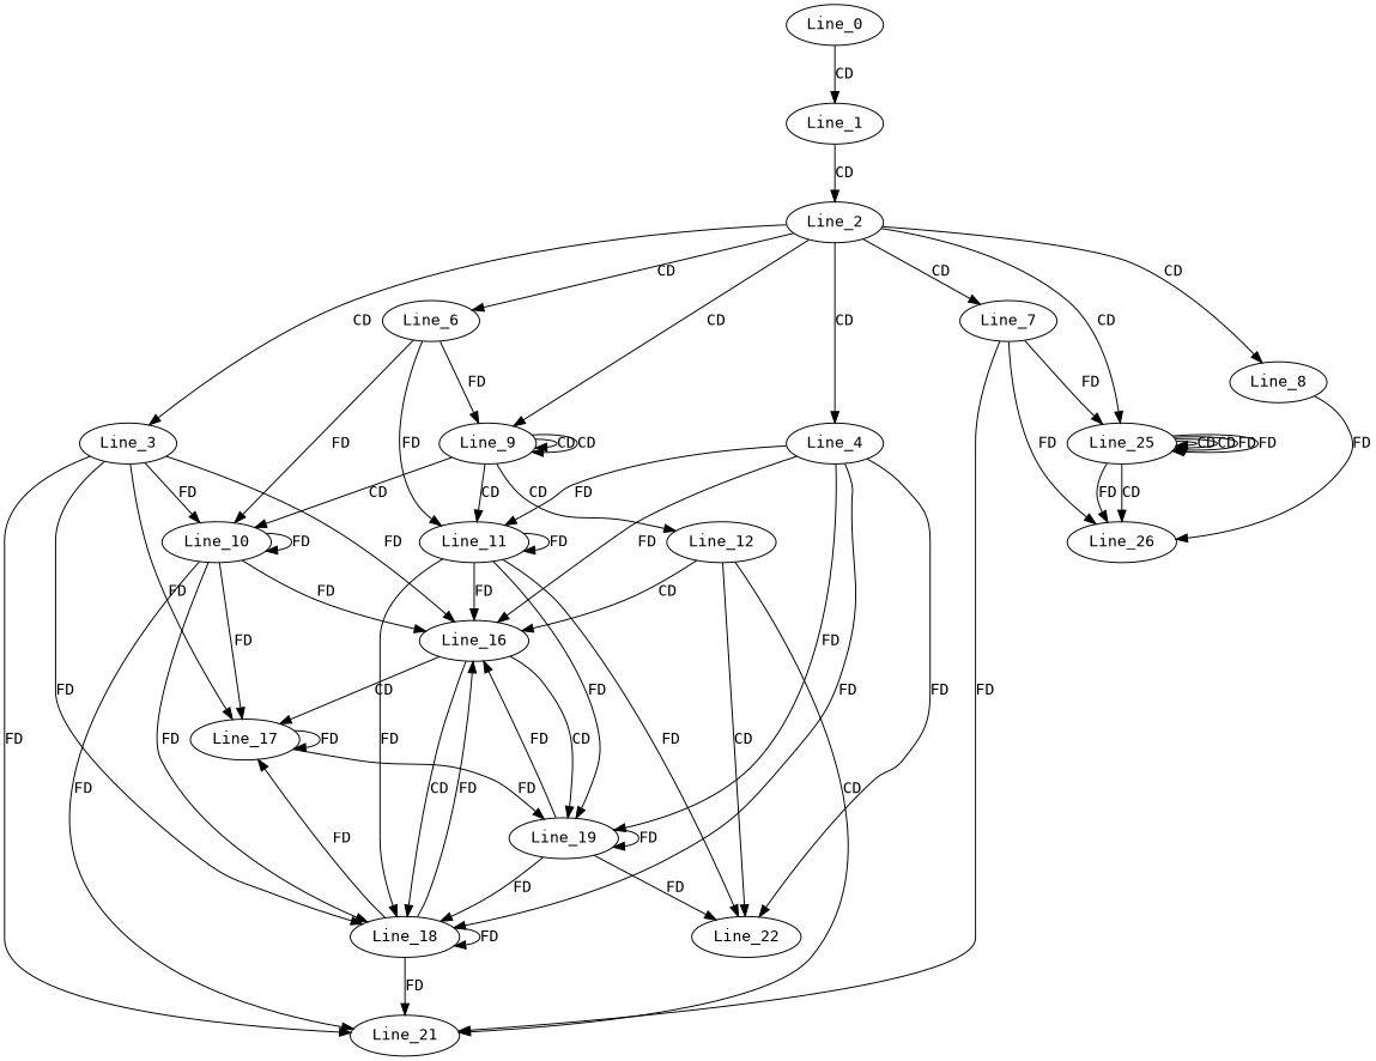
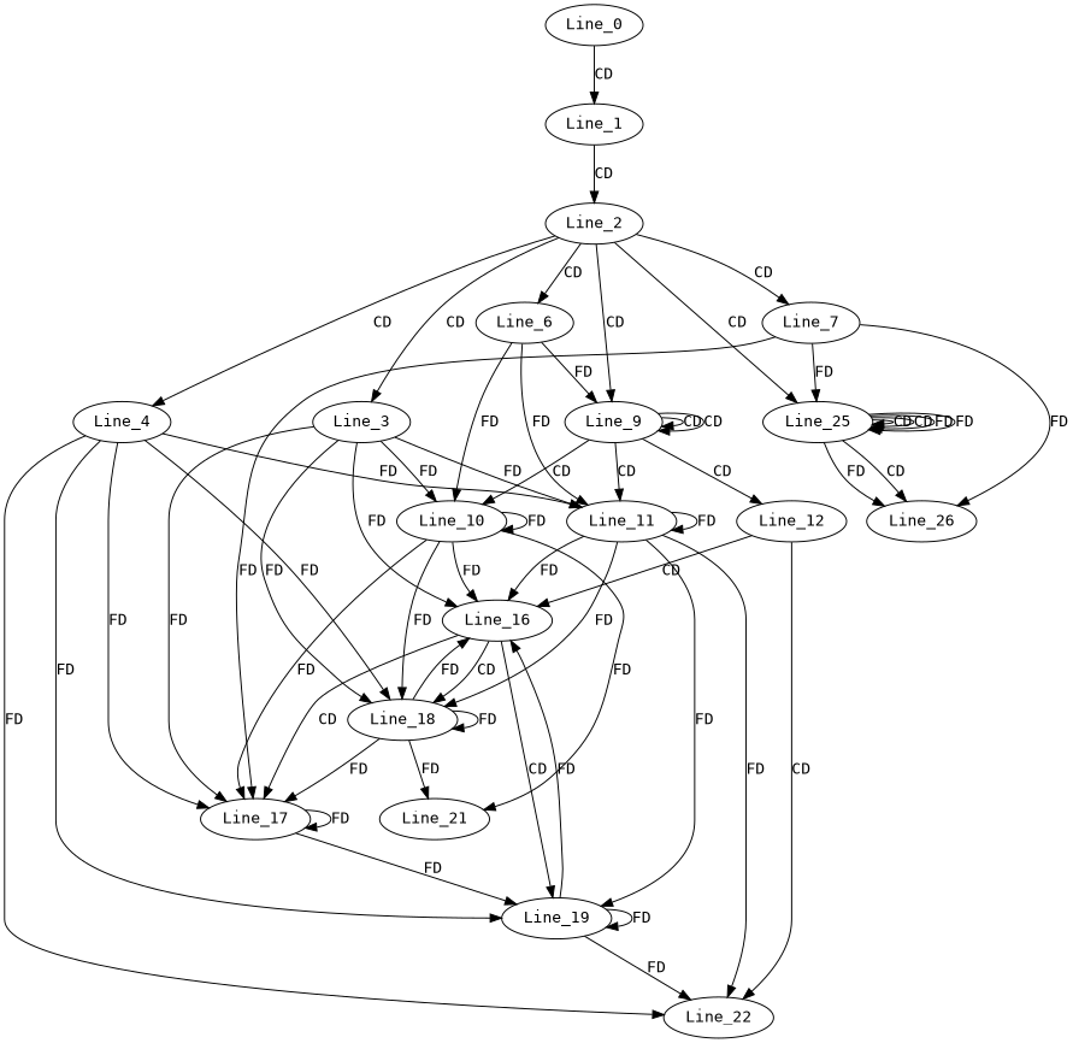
  digraph {
    fontname="DejaVu Sans Mono"
    node [fontname="DejaVu Sans Mono"]
    edge [fontname="DejaVu Sans Mono"]
    Line_0
    Line_1
    Line_2
    Line_3
    Line_4
    Line_6
    Line_7
-   Line_8
    Line_9
    Line_25
    Line_10
    Line_16
    Line_17
    Line_18
    Line_21
    Line_11
    Line_19
    Line_22
    Line_26
    Line_12
    Line_0 -> Line_1 [label=CD]
    Line_1 -> Line_2 [label=CD]
    Line_2 -> Line_3 [label=CD]
    Line_2 -> Line_4 [label=CD]
    Line_2 -> Line_6 [label=CD]
    Line_2 -> Line_7 [label=CD]
-   Line_2 -> Line_8 [label=CD]
    Line_2 -> Line_9 [label=CD]
    Line_2 -> Line_25 [label=CD]
    Line_3 -> Line_10 [label=FD]
    Line_3 -> Line_16 [label=FD]
    Line_3 -> Line_17 [label=FD]
    Line_3 -> Line_18 [label=FD]
-   Line_3 -> Line_21 [label=FD]
-   Line_4 -> Line_16 [label=FD]
+   Line_3 -> Line_11 [label=FD]
+   Line_4 -> Line_17 [label=FD]
    Line_4 -> Line_18 [label=FD]
    Line_4 -> Line_11 [label=FD]
    Line_4 -> Line_19 [label=FD]
    Line_4 -> Line_22 [label=FD]
    Line_6 -> Line_9 [label=FD]
    Line_6 -> Line_10 [label=FD]
    Line_6 -> Line_11 [label=FD]
    Line_7 -> Line_25 [label=FD]
-   Line_7 -> Line_21 [label=FD]
+   Line_7 -> Line_17 [label=FD]
    Line_7 -> Line_26 [label=FD]
-   Line_8 -> Line_26 [label=FD]
    Line_9 -> Line_9 [label=CD]
    Line_9 -> Line_9 [label=CD]
    Line_9 -> Line_10 [label=CD]
    Line_9 -> Line_11 [label=CD]
    Line_9 -> Line_12 [label=CD]
    Line_25 -> Line_25 [label=CD]
    Line_25 -> Line_25 [label=CD]
    Line_25 -> Line_25 [label=FD]
    Line_25 -> Line_25 [label=FD]
    Line_25 -> Line_26 [label=CD]
    Line_25 -> Line_26 [label=FD]
    Line_10 -> Line_10 [label=FD]
    Line_10 -> Line_16 [label=FD]
    Line_10 -> Line_17 [label=FD]
    Line_10 -> Line_18 [label=FD]
    Line_10 -> Line_21 [label=FD]
    Line_16 -> Line_17 [label=CD]
    Line_16 -> Line_18 [label=CD]
    Line_16 -> Line_19 [label=CD]
    Line_17 -> Line_17 [label=FD]
    Line_17 -> Line_19 [label=FD]
    Line_18 -> Line_16 [label=FD]
    Line_18 -> Line_17 [label=FD]
    Line_18 -> Line_18 [label=FD]
    Line_18 -> Line_21 [label=FD]
    Line_11 -> Line_16 [label=FD]
    Line_11 -> Line_18 [label=FD]
    Line_11 -> Line_11 [label=FD]
    Line_11 -> Line_19 [label=FD]
    Line_11 -> Line_22 [label=FD]
    Line_19 -> Line_16 [label=FD]
-   Line_19 -> Line_18 [label=FD]
    Line_19 -> Line_19 [label=FD]
    Line_19 -> Line_22 [label=FD]
    Line_12 -> Line_16 [label=CD]
-   Line_12 -> Line_21 [label=CD]
    Line_12 -> Line_22 [label=CD]
  }
